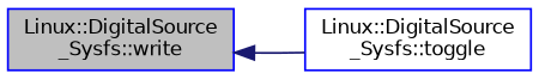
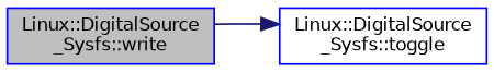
  digraph {
    rankdir=LR
    node [color=blue fontname=Helvetica fontsize=10 shape=record style=filled]
    n1 [fillcolor=grey75 fontcolor=black height=0.2 label="Linux::DigitalSource\l_Sysfs::write" width=0.4]
    n2 [fillcolor=white height=0.2 label="Linux::DigitalSource\l_Sysfs::toggle" width=0.4]
-   n1 -> n2 [color=midnightblue dir=back fontname=Helvetica fontsize=10 labelfontname=Helvetica labelfontsize=10 style=solid]
+   n2 -> n1 [color=midnightblue dir=back fontname=Helvetica fontsize=10 labelfontname=Helvetica labelfontsize=10 style=solid]
  }
